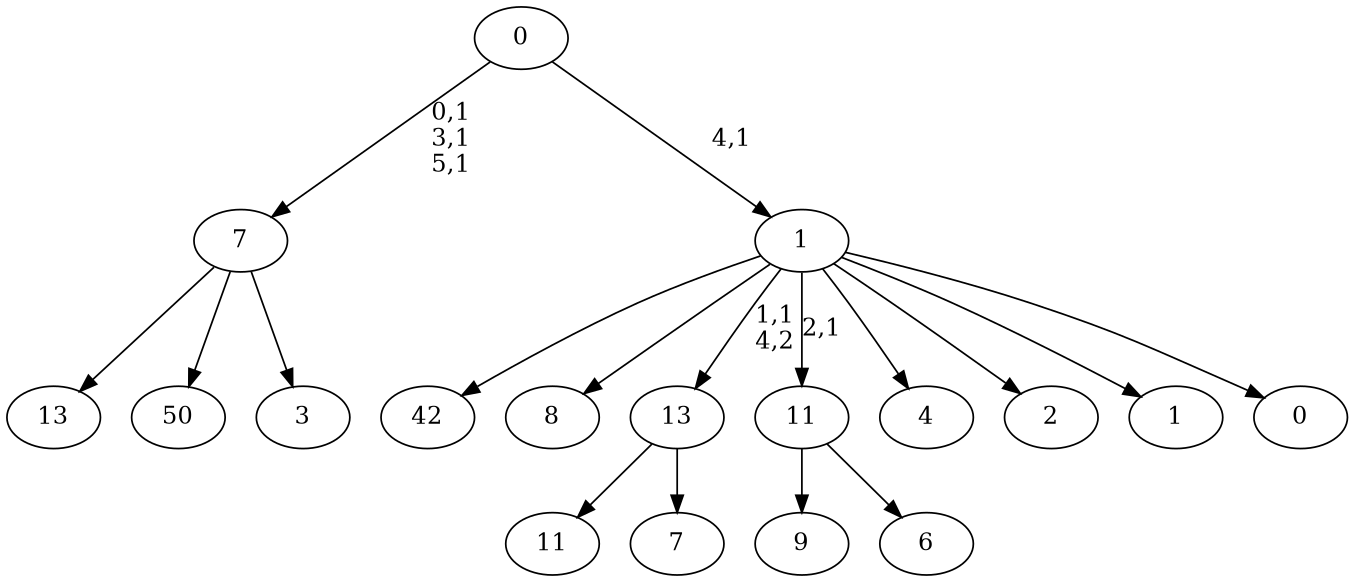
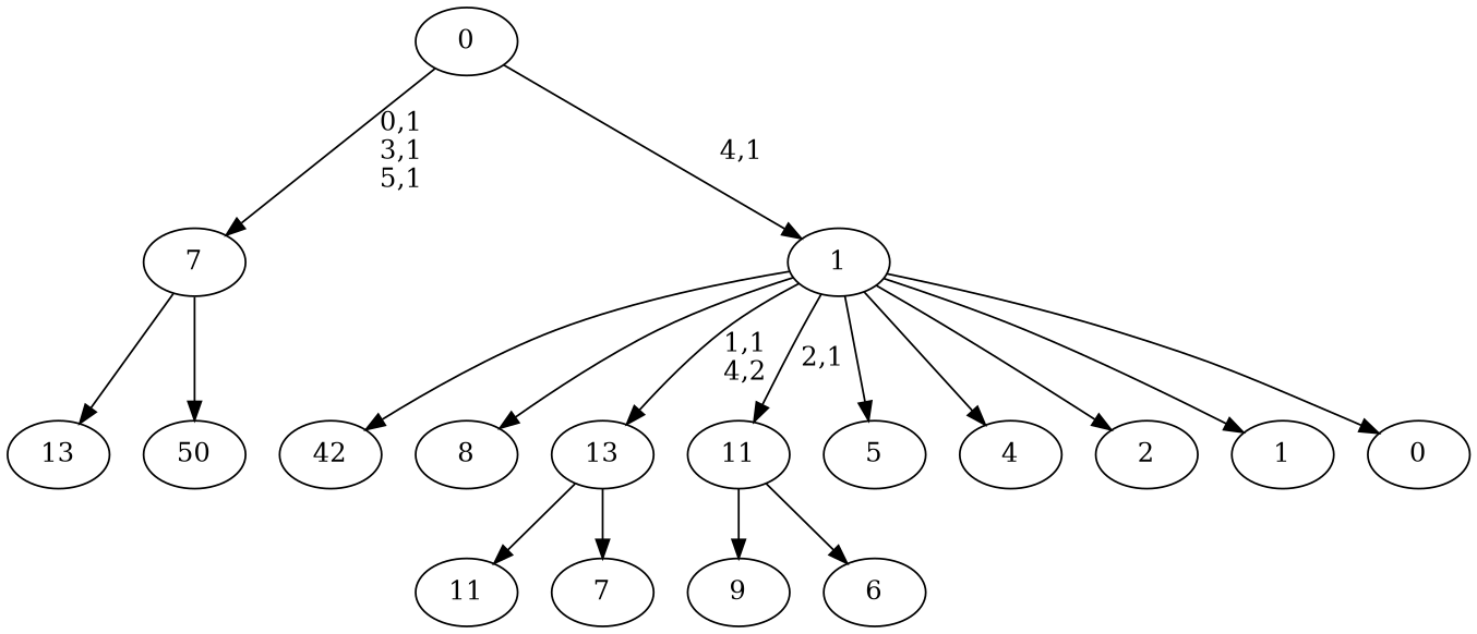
  digraph {
    n1 [label=13]
    n2 [label=42]
    n3 [label=11]
    n4 [label=50]
    n5 [label=9]
    n6 [label=8]
    n7 [label=7]
    13
    n9 [label=6]
    11
+   n11 [label=5]
    n12 [label=4]
-   n13 [label=3]
    7
    n15 [label=2]
    n16 [label=1]
    n17 [label=0]
    1
    0
    13 -> n3
    13 -> n7
    11 -> n5
    11 -> n9
    7 -> n1
    7 -> n4
-   7 -> n13
    1 -> n2
    1 -> n6
    1 -> 13 [label="1,1\n4,2"]
    1 -> 11 [label="2,1"]
+   1 -> n11
    1 -> n12
    1 -> n15
    1 -> n16
    1 -> n17
    0 -> 7 [label="0,1\n3,1\n5,1"]
    0 -> 1 [label="4,1"]
  }
